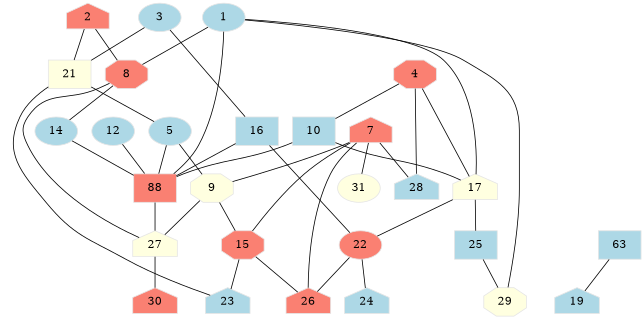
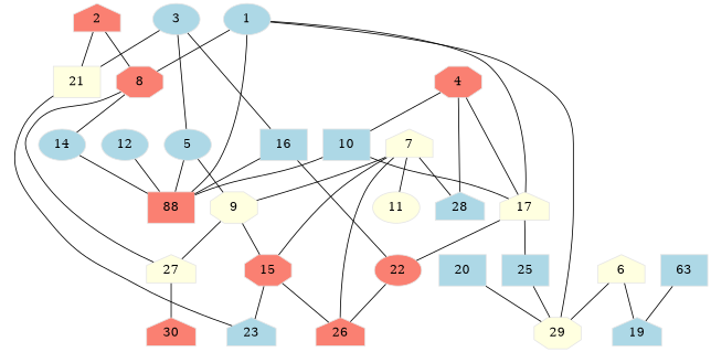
  graph {
    node [color=gray90 fillcolor=lightblue shape=house style=filled]
    edge [weight=1.0]
    1 [shape=ellipse]
    8 [fillcolor=salmon shape=octagon]
    17 [fillcolor=lightyellow]
    n4 [fillcolor=salmon label=88 shape=box]
    29 [fillcolor=lightyellow shape=octagon]
    14 [shape=ellipse]
    27 [fillcolor=lightyellow]
    22 [fillcolor=salmon shape=ellipse]
    25 [shape=box]
    2 [fillcolor=salmon]
    21 [fillcolor=lightyellow shape=box]
    23
    3 [shape=ellipse]
    5 [shape=ellipse]
    16 [shape=box]
    9 [fillcolor=lightyellow shape=octagon]
    4 [fillcolor=salmon shape=octagon]
    10 [shape=box]
    28
    15 [fillcolor=salmon shape=octagon]
+   6 [fillcolor=lightyellow]
    19
-   7 [fillcolor=salmon]
-   11 [fillcolor=lightyellow shape=ellipse label=31]
+   7 [fillcolor=lightyellow]
+   11 [fillcolor=lightyellow shape=ellipse]
    26 [fillcolor=salmon]
    30 [fillcolor=salmon]
    12 [shape=ellipse]
    n28 [label=63 shape=box]
-   24
+   20 [shape=box]
    1 -- 8
    1 -- 17
    1 -- n4
    1 -- 29
    8 -- 14
    8 -- 27
    17 -- 22
    17 -- 25
-   n4 -- 27
    14 -- n4
    27 -- 30
    22 -- 26
-   22 -- 24
    25 -- 29
    2 -- 8
    2 -- 21
    21 -- 23
    3 -- 21 [weight=2.0]
-   21 -- 5
+   3 -- 5
    3 -- 16
    5 -- n4
    5 -- 9
    16 -- n4
    16 -- 22
    9 -- 27
    9 -- 15
    4 -- 17
    4 -- 10
    4 -- 28
    10 -- 17
    10 -- n4 [weight=2.0]
    15 -- 23
    15 -- 26
+   6 -- 29
+   6 -- 19
    7 -- 9
    7 -- 28
    7 -- 15
    7 -- 11
    7 -- 26
    12 -- n4
    n28 -- 19
+   20 -- 29
  }
